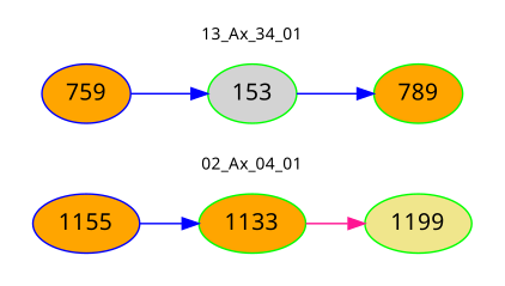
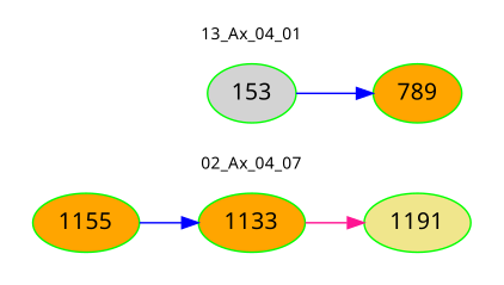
  digraph {
    fontname="Noto Sans"
    rankdir=LR
    node [color=green fillcolor=orange fontname="Noto Sans" style=filled]
    edge [color=blue fontname="Noto Sans"]
-   n1 [color=blue label=1155]
+   n1 [label=1155]
    n2 [label=1133]
-   n3 [fillcolor=khaki label=1199]
-   n4 [color=blue label=759]
+   n3 [fillcolor=khaki label=1191]
    n5 [fillcolor=lightgrey label=153]
    n6 [label=789]
    subgraph cluster_1 {
      color=white
      fontsize=10
-     label="02_Ax_04_01"
+     label="02_Ax_04_07"
      n1
      n2
      n3
    }
    subgraph cluster_2 {
      color=white
      fontsize=10
-     label="13_Ax_34_01"
-     n4
+     label="13_Ax_04_01"
      n5
      n6
    }
    n1 -> n2
    n2 -> n3 [color=deeppink]
-   n4 -> n5
    n5 -> n6
  }
